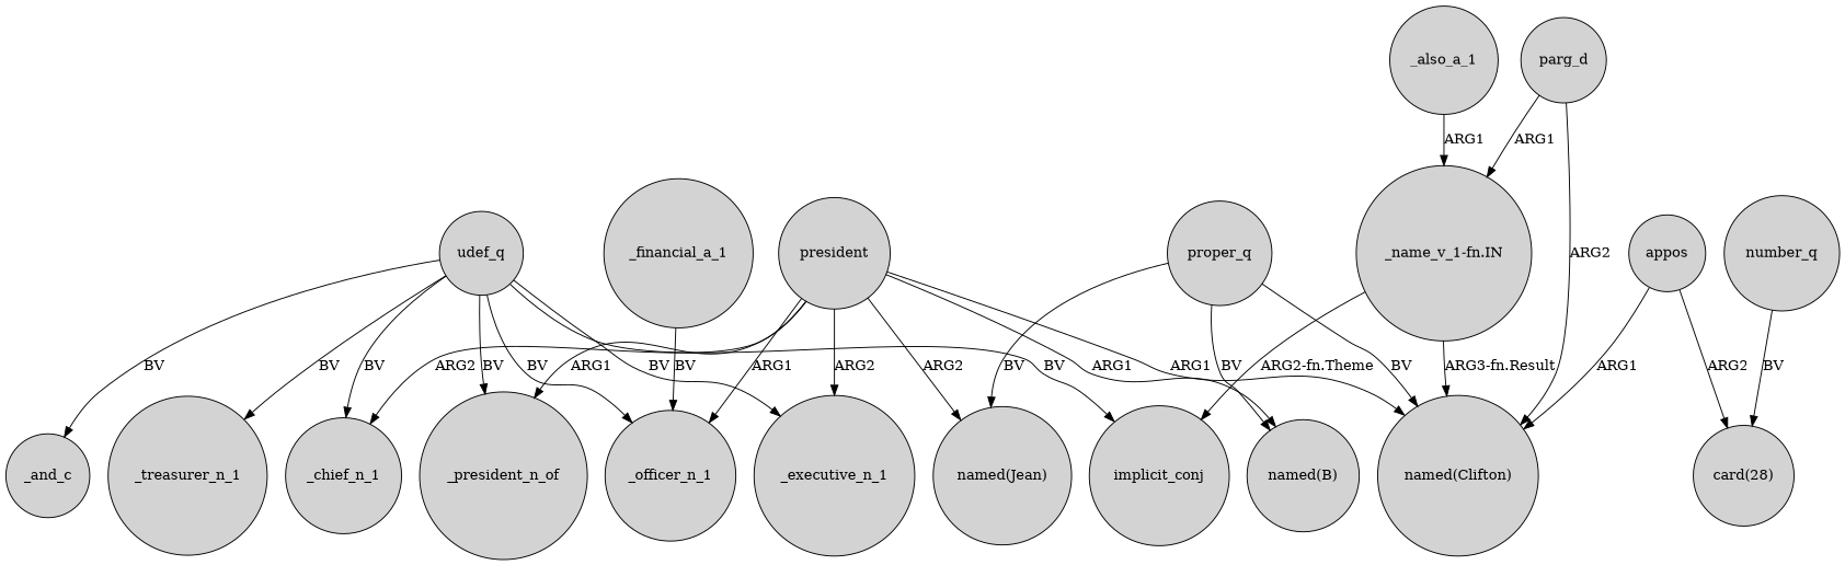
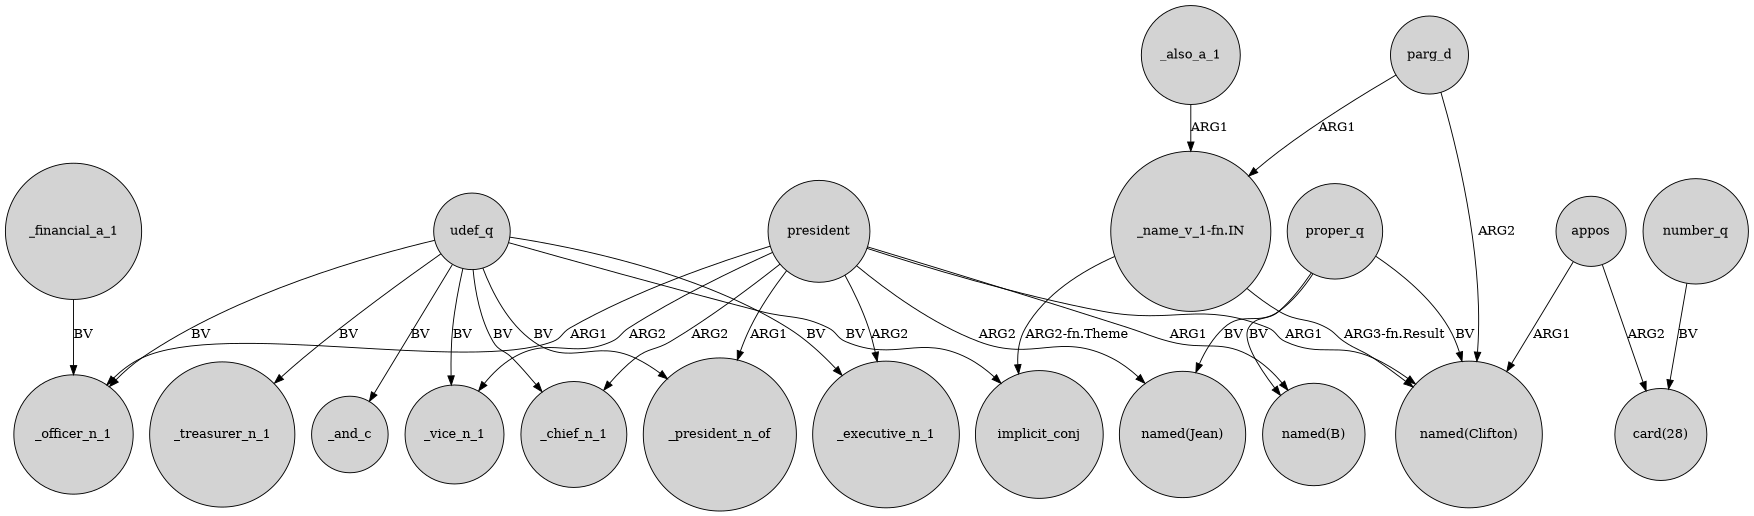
  digraph {
    node [shape=circle style=filled]
    n1 [label=president]
+   _vice_n_1
    _executive_n_1
    "named(Clifton)"
    "named(Jean)"
    "named(B)"
    _chief_n_1
    _officer_n_1
    _president_n_of
    appos
    "card(28)"
    udef_q
    implicit_conj
    _treasurer_n_1
    _and_c
    proper_q
    "_name_v_1-fn.IN"
    parg_d
    _financial_a_1
    number_q
    _also_a_1
+   n1 -> _vice_n_1 [label=ARG2]
    n1 -> _executive_n_1 [label=ARG2]
    n1 -> "named(Clifton)" [label=ARG1]
    n1 -> "named(Jean)" [label=ARG2]
    n1 -> "named(B)" [label=ARG1]
    n1 -> _chief_n_1 [label=ARG2]
    n1 -> _officer_n_1 [label=ARG1]
    n1 -> _president_n_of [label=ARG1]
    appos -> "named(Clifton)" [label=ARG1]
    appos -> "card(28)" [label=ARG2]
+   udef_q -> _vice_n_1 [label=BV]
    udef_q -> _executive_n_1 [label=BV]
    udef_q -> _chief_n_1 [label=BV]
    udef_q -> _officer_n_1 [label=BV]
    udef_q -> _president_n_of [label=BV]
    udef_q -> implicit_conj [label=BV]
    udef_q -> _treasurer_n_1 [label=BV]
    udef_q -> _and_c [label=BV]
    proper_q -> "named(Clifton)" [label=BV]
    proper_q -> "named(Jean)" [label=BV]
    proper_q -> "named(B)" [label=BV]
    "_name_v_1-fn.IN" -> "named(Clifton)" [label="ARG3-fn.Result"]
    "_name_v_1-fn.IN" -> implicit_conj [label="ARG2-fn.Theme"]
    parg_d -> "named(Clifton)" [label=ARG2]
    parg_d -> "_name_v_1-fn.IN" [label=ARG1]
    _financial_a_1 -> _officer_n_1 [label=BV]
    number_q -> "card(28)" [label=BV]
    _also_a_1 -> "_name_v_1-fn.IN" [label=ARG1]
  }
